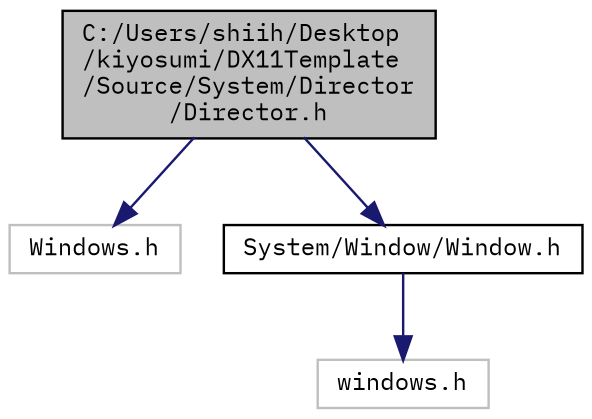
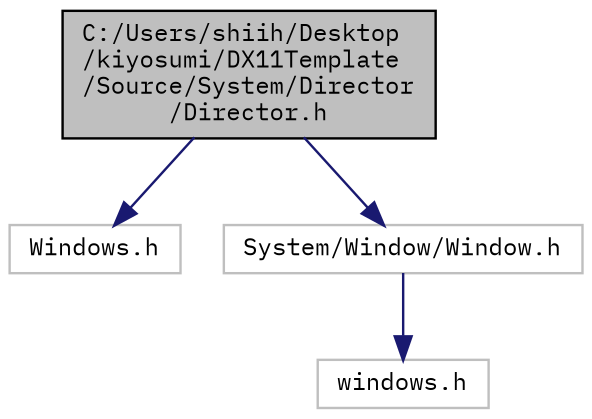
  digraph {
    fontname="IBM Plex Mono"
    node [color=black fillcolor=white fontname="IBM Plex Mono" fontsize=10 shape=record style=filled]
    edge [color=midnightblue fontname="IBM Plex Mono" fontsize=10 labelfontname=Helvetica labelfontsize=10 style=solid]
    n1 [fillcolor=grey75 fontcolor=black height=0.2 label="C:/Users/shiih/Desktop\l/kiyosumi/DX11Template\l/Source/System/Director\l/Director.h" width=0.4]
    n2 [color=grey75 height=0.2 label="Windows.h" width=0.4]
-   n3 [height=0.2 label="System/Window/Window.h" width=0.4]
+   n3 [color=grey75 height=0.2 label="System/Window/Window.h" width=0.4]
    n4 [color=grey75 height=0.2 label="windows.h" width=0.4]
    n1 -> n2
    n1 -> n3
    n3 -> n4
  }
